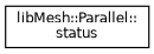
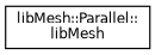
  digraph {
    rankdir=LR
-   n1 [color=black fillcolor=white fontname=Helvetica fontsize=10 height=0.2 label="libMesh::Parallel::\lstatus" shape=record style=filled width=0.4]
+   n1 [color=black fillcolor=white fontname=Helvetica fontsize=10 height=0.2 label="libMesh::Parallel::\llibMesh" shape=record style=filled width=0.4]
  }
